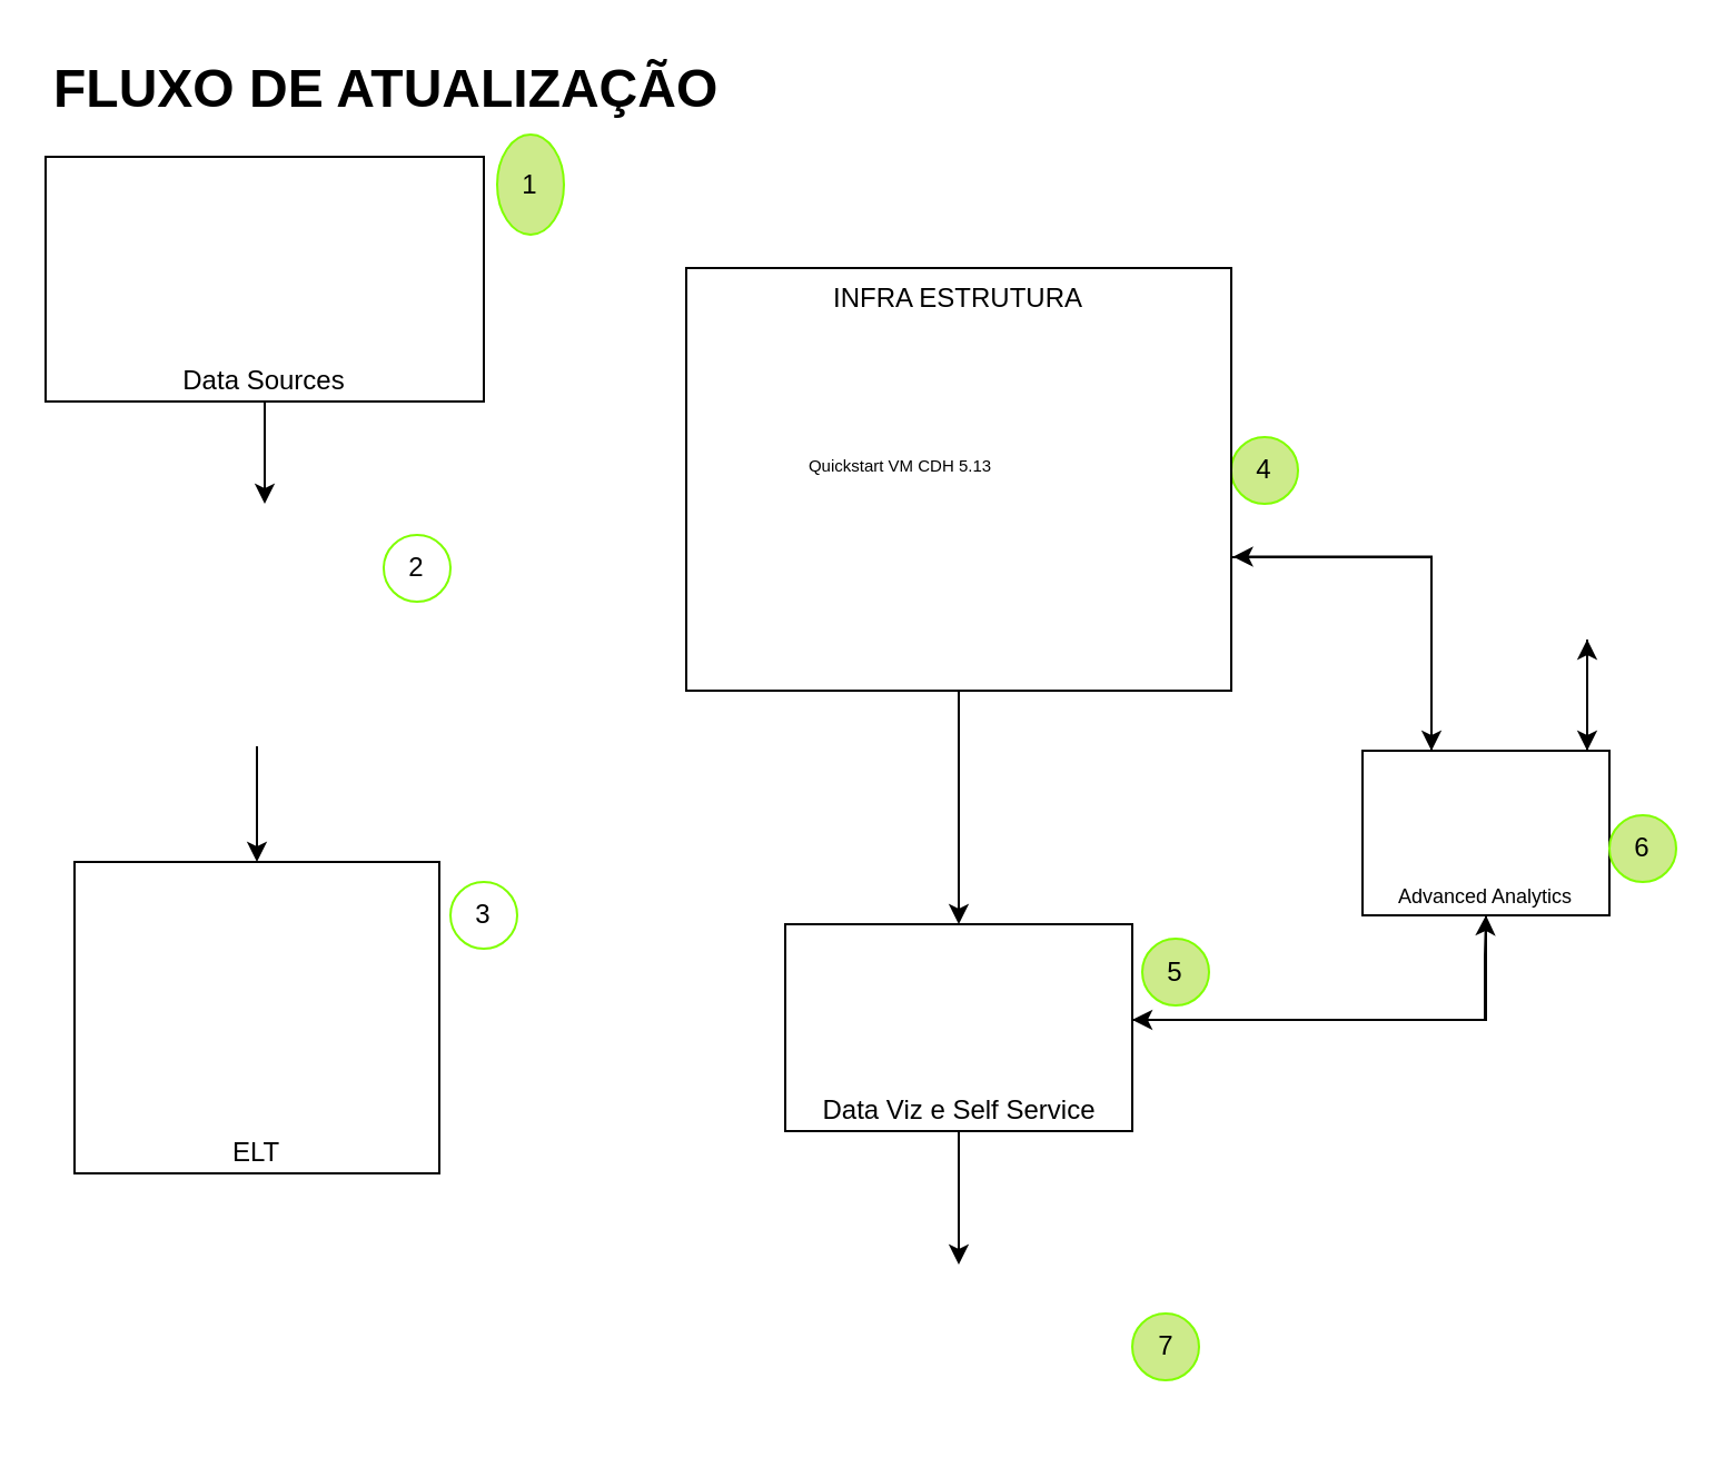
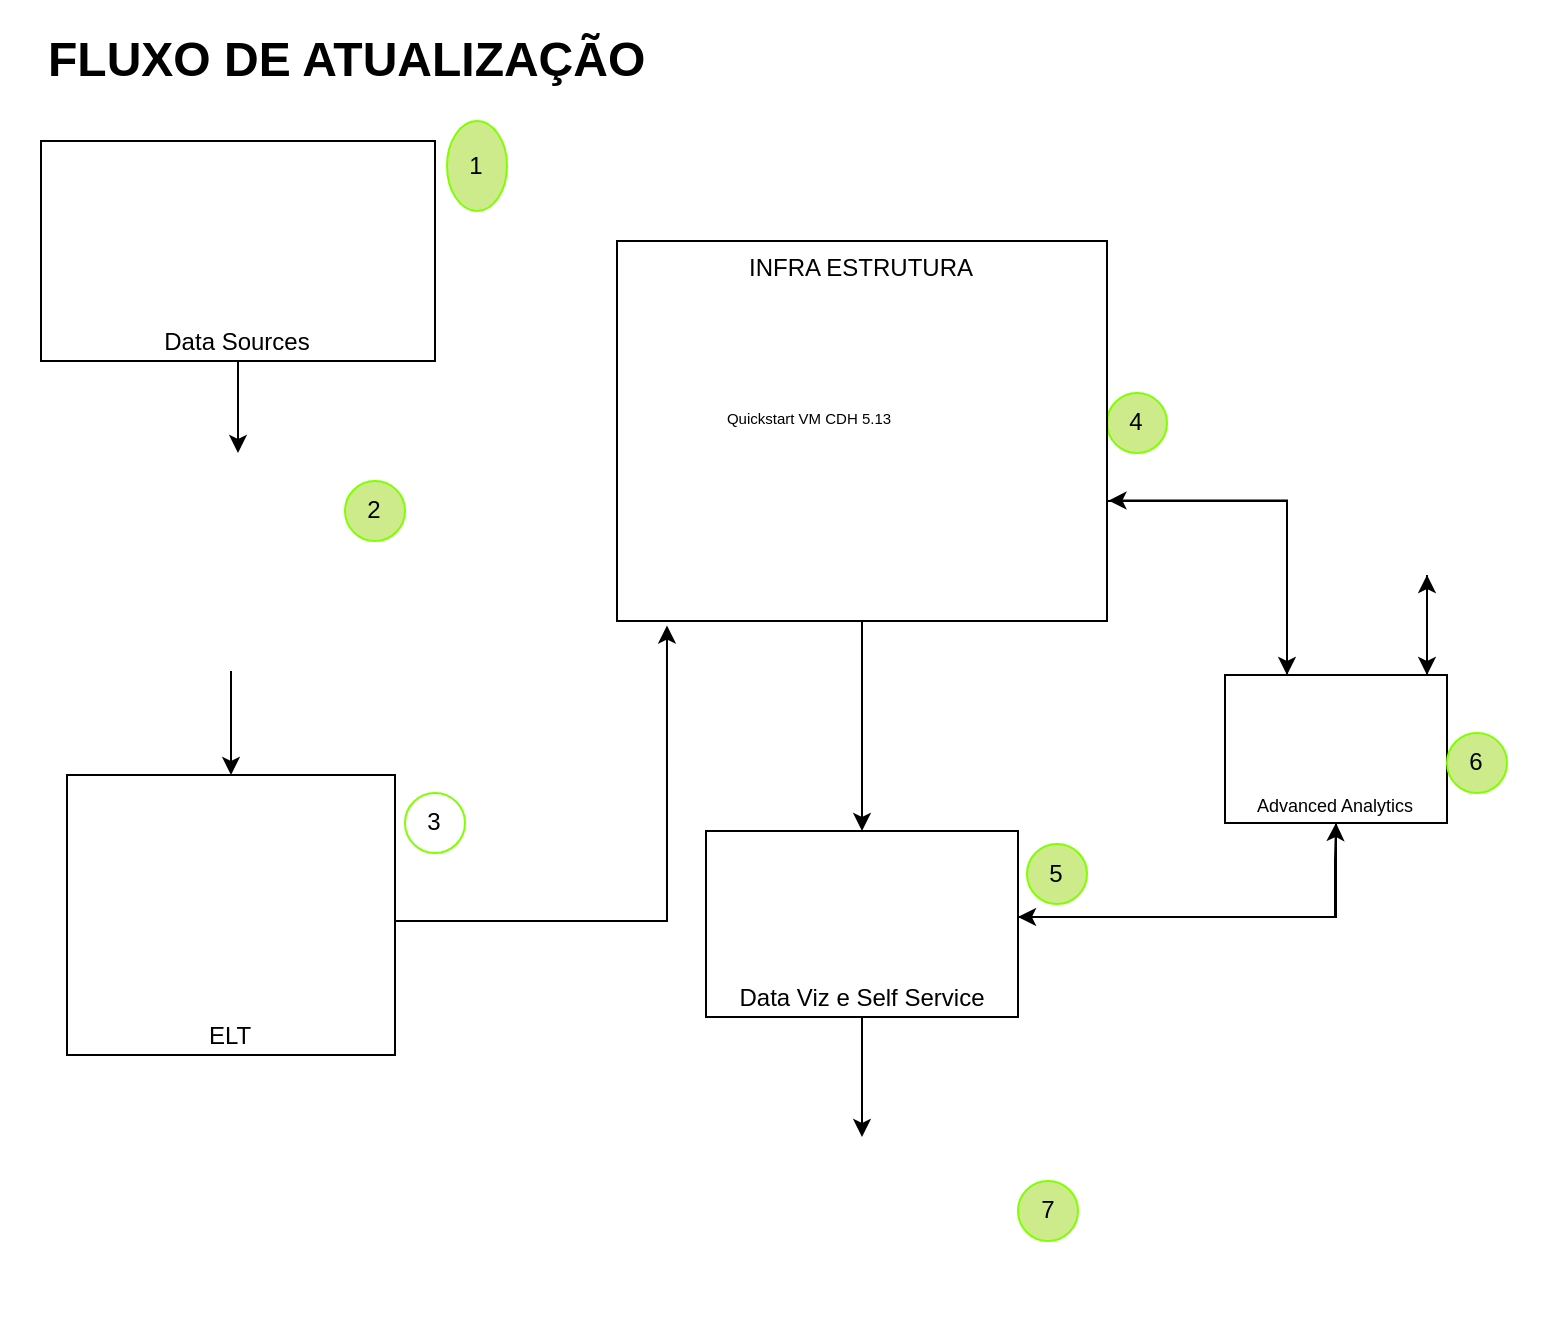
  <mxCell id="0" />
  <mxCell id="1" parent="0" />
  <mxCell id="2" style="edgeStyle=orthogonalEdgeStyle;rounded=0;orthogonalLoop=1;jettySize=auto;html=1;" parent="1" source="34" target="4" edge="1"><mxGeometry relative="1" as="geometry"><Array as="points"><mxPoint x="667" y="458" /></Array></mxGeometry></mxCell>
  <mxCell id="3" style="edgeStyle=orthogonalEdgeStyle;rounded=0;orthogonalLoop=1;jettySize=auto;html=1;entryX=0.5;entryY=1;entryDx=0;entryDy=0;" parent="1" source="4" target="34" edge="1"><mxGeometry relative="1" as="geometry"><mxPoint x="673" y="411" as="targetPoint" /><Array as="points"><mxPoint x="667" y="458" /><mxPoint x="667" y="430" /></Array></mxGeometry></mxCell>
  <mxCell id="4" value="Data Viz e Self Service" style="rounded=0;whiteSpace=wrap;html=1;align=center;verticalAlign=bottom;" parent="1" vertex="1"><mxGeometry x="352.5" y="415" width="156" height="93" as="geometry" /></mxCell>
- <mxCell id="6" value="&lt;span style=&quot;font-size: 24px&quot;&gt;&lt;b&gt;FLUXO DE ATUALIZAÇÃO&lt;/b&gt;&lt;/span&gt;" style="text;html=1;resizable=0;autosize=1;align=left;verticalAlign=middle;points=[];fillColor=none;strokeColor=none;rounded=0;" parent="1" vertex="1"><mxGeometry x="22" y="30" width="310" height="20" as="geometry" /></mxCell>
+ <mxCell id="5" style="edgeStyle=orthogonalEdgeStyle;rounded=0;orthogonalLoop=1;jettySize=auto;html=1;exitX=1;exitY=0.5;exitDx=0;exitDy=0;entryX=0.102;entryY=1.012;entryDx=0;entryDy=0;entryPerimeter=0;" parent="1" source="12" target="44" edge="1"><mxGeometry relative="1" as="geometry"><mxPoint x="357" y="360" as="targetPoint" /><Array as="points"><mxPoint x="197" y="460" /><mxPoint x="333" y="460" /></Array></mxGeometry></mxCell>
+ <mxCell id="6" value="&lt;span style=&quot;font-size: 24px&quot;&gt;&lt;b&gt;FLUXO DE ATUALIZAÇÃO&lt;/b&gt;&lt;/span&gt;" style="text;html=1;resizable=0;autosize=1;align=left;verticalAlign=middle;points=[];fillColor=none;strokeColor=none;rounded=0;" parent="1" vertex="1"><mxGeometry x="22" y="20" width="310" height="20" as="geometry" /></mxCell>
  <mxCell id="7" style="edgeStyle=orthogonalEdgeStyle;rounded=0;orthogonalLoop=1;jettySize=auto;html=1;exitX=0.5;exitY=1;exitDx=0;exitDy=0;" parent="1" source="4" target="10" edge="1"><mxGeometry relative="1" as="geometry" /></mxCell>
  <mxCell id="8" value="" style="shape=image;html=1;verticalAlign=top;verticalLabelPosition=bottom;labelBackgroundColor=#ffffff;imageAspect=0;aspect=fixed;image=https://i0.wp.com/pheag.com.br/wp-content/uploads/2018/08/QlikSense.png?fit=676%2C321&amp;ssl=1;" parent="1" vertex="1"><mxGeometry x="354.5" y="421.5" width="142" height="67" as="geometry" /></mxCell>
  <mxCell id="9" style="edgeStyle=orthogonalEdgeStyle;rounded=0;orthogonalLoop=1;jettySize=auto;html=1;entryX=0.5;entryY=0;entryDx=0;entryDy=0;" parent="1" source="44" target="4" edge="1"><mxGeometry relative="1" as="geometry"><mxPoint x="433" y="370" as="sourcePoint" /><Array as="points" /></mxGeometry></mxCell>
  <mxCell id="10" value="" style="shape=image;html=1;verticalAlign=top;verticalLabelPosition=bottom;labelBackgroundColor=#ffffff;imageAspect=0;aspect=fixed;image=http://beta.ometis.co.uk/wp-content/uploads/2019/01/47477.jpg;" parent="1" vertex="1"><mxGeometry x="360.5" y="568" width="140" height="74" as="geometry" /></mxCell>
  <mxCell id="11" value="" style="group;" parent="1" vertex="1" connectable="0"><mxGeometry x="33" y="387" width="165" height="163" as="geometry" /></mxCell>
  <mxCell id="12" value="ELT" style="rounded=0;whiteSpace=wrap;html=1;horizontal=1;verticalAlign=bottom;" parent="11" vertex="1"><mxGeometry width="164" height="140" as="geometry" /></mxCell>
  <mxCell id="13" value="" style="shape=image;html=1;verticalAlign=top;verticalLabelPosition=bottom;labelBackgroundColor=#ffffff;imageAspect=0;aspect=fixed;image=https://forum-cdn.knime.com/uploads/default/original/2X/a/ae229a306a188a9716d22cf1eec06b526ccf944d.png;fillColor=#FFFFFF;" parent="11" vertex="1"><mxGeometry x="4.5" y="48.892" width="156" height="46" as="geometry" /></mxCell>
  <mxCell id="14" value="" style="group;html=1;" parent="11" vertex="1" connectable="0"><mxGeometry x="4.5" y="2.997" width="156" height="137.787" as="geometry" /></mxCell>
  <mxCell id="15" value="" style="shape=image;html=1;verticalAlign=top;verticalLabelPosition=bottom;labelBackgroundColor=#ffffff;imageAspect=0;aspect=fixed;image=https://www.octoparse.com/media/4658/knime-03.jpg;fillColor=#FFFFFF;" parent="14" vertex="1"><mxGeometry x="18.5" width="119" height="48" as="geometry" /></mxCell>
  <mxCell id="16" value="" style="shape=image;imageAspect=0;aspect=fixed;verticalLabelPosition=bottom;verticalAlign=top;image=https://www.ripe.net/participate/meetings/regional-meetings/images/beeline_logo.png/image;imageBorder=none;" vertex="1" parent="11"><mxGeometry x="49.25" y="94.89" width="66.5" height="25.32" as="geometry" /></mxCell>
  <mxCell id="17" value="" style="group" parent="1" vertex="1" connectable="0"><mxGeometry x="62" y="226" width="110" height="109" as="geometry" /></mxCell>
  <mxCell id="18" value="" style="shape=image;html=1;verticalAlign=top;verticalLabelPosition=bottom;labelBackgroundColor=#ffffff;imageAspect=0;aspect=fixed;image=https://cdn2.iconfinder.com/data/icons/ios-7-icons/50/download2-128.png" parent="17" vertex="1"><mxGeometry x="31.5" width="50" height="50" as="geometry" /></mxCell>
  <mxCell id="19" value="" style="group" parent="17" vertex="1" connectable="0"><mxGeometry y="59" width="115" height="50" as="geometry" /></mxCell>
  <mxCell id="20" value="" style="group" parent="19" vertex="1" connectable="0"><mxGeometry width="115" height="50" as="geometry" /></mxCell>
  <mxCell id="21" value="" style="shape=image;html=1;verticalAlign=top;verticalLabelPosition=bottom;labelBackgroundColor=#ffffff;imageAspect=0;aspect=fixed;image=https://cdn3.iconfinder.com/data/icons/file-extension-names-vol-3-2/512/2-128.png" parent="20" vertex="1"><mxGeometry width="35.714" height="35.714" as="geometry" /></mxCell>
  <mxCell id="22" value="" style="shape=image;html=1;verticalAlign=top;verticalLabelPosition=bottom;labelBackgroundColor=#ffffff;imageAspect=0;aspect=fixed;image=https://cdn3.iconfinder.com/data/icons/file-extension-names-vol-3-2/512/2-128.png" parent="20" vertex="1"><mxGeometry x="35.092" y="14.286" width="35.714" height="35.714" as="geometry" /></mxCell>
  <mxCell id="23" value="" style="shape=image;html=1;verticalAlign=top;verticalLabelPosition=bottom;labelBackgroundColor=#ffffff;imageAspect=0;aspect=fixed;image=https://cdn3.iconfinder.com/data/icons/file-extension-names-vol-3-2/512/2-128.png" parent="20" vertex="1"><mxGeometry x="72.721" y="1" width="35.714" height="35.714" as="geometry" /></mxCell>
  <mxCell id="24" style="edgeStyle=orthogonalEdgeStyle;rounded=0;orthogonalLoop=1;jettySize=auto;html=1;" parent="1" source="22" target="12" edge="1"><mxGeometry relative="1" as="geometry" /></mxCell>
  <mxCell id="25" value="" style="group" parent="1" vertex="1" connectable="0"><mxGeometry x="20" y="70" width="197" height="110" as="geometry" /></mxCell>
  <mxCell id="26" value="Data Sources" style="rounded=0;whiteSpace=wrap;html=1;align=center;verticalAlign=bottom;" parent="25" vertex="1"><mxGeometry width="197" height="110" as="geometry" /></mxCell>
  <mxCell id="27" value="" style="group" parent="25" vertex="1" connectable="0"><mxGeometry x="7" y="9" width="187.5" height="81" as="geometry" /></mxCell>
  <mxCell id="28" value="" style="shape=image;html=1;verticalAlign=top;verticalLabelPosition=bottom;labelBackgroundColor=#ffffff;imageAspect=0;aspect=fixed;image=https://www.luz.mg.gov.br/painel/conteudo/dados/2019-06/tcemg-660x371-19062019-155952.jpg;" parent="27" vertex="1"><mxGeometry y="41" width="71" height="40" as="geometry" /></mxCell>
  <mxCell id="29" value="" style="shape=image;html=1;verticalAlign=top;verticalLabelPosition=bottom;labelBackgroundColor=#ffffff;imageAspect=0;aspect=fixed;image=https://www.infoescola.com/wp-content/uploads/2008/02/IBGE.png;fillColor=#FFFFFF;" parent="27" vertex="1"><mxGeometry x="16.5" y="8" width="75" height="20" as="geometry" /></mxCell>
  <mxCell id="30" value="" style="shape=image;html=1;verticalAlign=top;verticalLabelPosition=bottom;labelBackgroundColor=#ffffff;imageAspect=0;aspect=fixed;image=http://sindivestuario.org.br/wp-content/uploads/2019/07/inmetro2.jpg;fillColor=#FFFFFF;" parent="27" vertex="1"><mxGeometry x="105.5" y="-2" width="73" height="41" as="geometry" /></mxCell>
  <mxCell id="31" value="" style="shape=image;html=1;verticalAlign=top;verticalLabelPosition=bottom;labelBackgroundColor=#ffffff;imageAspect=0;aspect=fixed;image=https://upload.wikimedia.org/wikipedia/commons/thumb/c/cc/ANP.svg/1200px-ANP.svg.png;fillColor=#FFFFFF;" parent="27" vertex="1"><mxGeometry x="88.5" y="45.5" width="82" height="31" as="geometry" /></mxCell>
  <mxCell id="32" style="edgeStyle=orthogonalEdgeStyle;rounded=0;orthogonalLoop=1;jettySize=auto;html=1;" parent="1" source="26" target="18" edge="1"><mxGeometry relative="1" as="geometry" /></mxCell>
  <mxCell id="33" value="" style="group" parent="1" vertex="1" connectable="0"><mxGeometry x="593" y="331" width="130" height="80" as="geometry" /></mxCell>
  <mxCell id="34" value="&lt;font style=&quot;font-size: 9px&quot;&gt;Advanced Analytics&lt;/font&gt;" style="rounded=0;whiteSpace=wrap;html=1;align=center;verticalAlign=bottom;" parent="33" vertex="1"><mxGeometry x="19" y="6" width="111" height="74" as="geometry" /></mxCell>
  <mxCell id="35" value="" style="shape=image;html=1;verticalAlign=top;verticalLabelPosition=bottom;labelBackgroundColor=#ffffff;imageAspect=0;aspect=fixed;image=https://www.python.org/static/community_logos/python-logo-master-v3-TM.png;align=center;" parent="33" vertex="1"><mxGeometry x="30" y="17" width="80" height="23" as="geometry" /></mxCell>
  <mxCell id="36" value="" style="shape=image;html=1;verticalAlign=top;verticalLabelPosition=bottom;labelBackgroundColor=#ffffff;imageAspect=0;aspect=fixed;image=https://upload.wikimedia.org/wikipedia/commons/thumb/1/1b/R_logo.svg/1200px-R_logo.svg.png;align=center;" parent="33" vertex="1"><mxGeometry x="62.5" y="40" width="24" height="17" as="geometry" /></mxCell>
  <mxCell id="37" value="1" style="ellipse;whiteSpace=wrap;html=1;aspect=fixed;align=center;fillColor=#cdeb8b;strokeColor=#80FF00;" parent="1" vertex="1"><mxGeometry x="223" y="60" width="30" height="45" as="geometry" /></mxCell>
- <mxCell id="38" value="2" style="ellipse;whiteSpace=wrap;html=1;aspect=fixed;align=center;fillColor=#ffffff;strokeColor=#80FF00;" parent="1" vertex="1"><mxGeometry x="172" y="240" width="30" height="30" as="geometry" /></mxCell>
+ <mxCell id="38" value="2" style="ellipse;whiteSpace=wrap;html=1;aspect=fixed;align=center;fillColor=#cdeb8b;strokeColor=#80FF00;" parent="1" vertex="1"><mxGeometry x="172" y="240" width="30" height="30" as="geometry" /></mxCell>
  <mxCell id="39" value="3" style="ellipse;whiteSpace=wrap;html=1;aspect=fixed;align=center;fillColor=#ffffff;strokeColor=#80FF00;" parent="1" vertex="1"><mxGeometry x="202" y="396" width="30" height="30" as="geometry" /></mxCell>
  <mxCell id="40" value="4" style="ellipse;whiteSpace=wrap;html=1;aspect=fixed;align=center;fillColor=#cdeb8b;strokeColor=#80FF00;" parent="1" vertex="1"><mxGeometry x="553" y="196" width="30" height="30" as="geometry" /></mxCell>
  <mxCell id="41" value="7" style="ellipse;whiteSpace=wrap;html=1;aspect=fixed;align=center;fillColor=#cdeb8b;strokeColor=#80FF00;" parent="1" vertex="1"><mxGeometry x="508.5" y="590" width="30" height="30" as="geometry" /></mxCell>
  <mxCell id="42" value="5" style="ellipse;whiteSpace=wrap;html=1;aspect=fixed;align=center;fillColor=#cdeb8b;strokeColor=#80FF00;" parent="1" vertex="1"><mxGeometry x="513" y="421.5" width="30" height="30" as="geometry" /></mxCell>
  <mxCell id="43" style="edgeStyle=orthogonalEdgeStyle;rounded=0;orthogonalLoop=1;jettySize=auto;html=1;" parent="1" source="44" target="34" edge="1"><mxGeometry relative="1" as="geometry"><Array as="points"><mxPoint x="643" y="250" /></Array></mxGeometry></mxCell>
  <mxCell id="44" value="INFRA ESTRUTURA" style="rounded=0;whiteSpace=wrap;html=1;align=center;verticalAlign=top;" parent="1" vertex="1"><mxGeometry x="308" y="120" width="245" height="190" as="geometry" /></mxCell>
  <mxCell id="45" value="" style="group" parent="1" vertex="1" connectable="0"><mxGeometry x="311.5" y="155.5" width="225" height="153" as="geometry" /></mxCell>
  <mxCell id="46" value="" style="group" parent="45" vertex="1" connectable="0"><mxGeometry width="225" height="153" as="geometry" /></mxCell>
  <mxCell id="47" value="" style="shape=image;html=1;verticalAlign=top;verticalLabelPosition=bottom;labelBackgroundColor=#ffffff;imageAspect=0;aspect=fixed;image=https://upload.wikimedia.org/wikipedia/commons/thumb/b/bb/Apache_Hive_logo.svg/1200px-Apache_Hive_logo.svg.png;fillColor=#FFFFFF;" parent="46" vertex="1"><mxGeometry x="40" y="89" width="46" height="42" as="geometry" /></mxCell>
  <mxCell id="48" value="" style="shape=image;html=1;verticalAlign=top;verticalLabelPosition=bottom;labelBackgroundColor=#ffffff;imageAspect=0;aspect=fixed;image=https://ih0.redbubble.net/image.334827941.865/pp,550x550.u1.jpg;" parent="46" vertex="1"><mxGeometry x="109" y="83.5" width="85" height="60" as="geometry" /></mxCell>
  <mxCell id="49" value="" style="shape=image;html=1;verticalAlign=top;verticalLabelPosition=bottom;labelBackgroundColor=#ffffff;imageAspect=0;aspect=fixed;image=https://upload.wikimedia.org/wikipedia/commons/d/d5/Hey_Machine_Learning_Logo.png;" parent="1" vertex="1"><mxGeometry x="681" y="223" width="64" height="64" as="geometry" /></mxCell>
  <mxCell id="50" style="edgeStyle=orthogonalEdgeStyle;rounded=0;orthogonalLoop=1;jettySize=auto;html=1;" parent="1" target="49" edge="1"><mxGeometry relative="1" as="geometry"><mxPoint x="713" y="337" as="sourcePoint" /><Array as="points"><mxPoint x="713" y="337" /></Array></mxGeometry></mxCell>
  <mxCell id="51" style="edgeStyle=orthogonalEdgeStyle;rounded=0;orthogonalLoop=1;jettySize=auto;html=1;" parent="1" source="49" edge="1"><mxGeometry relative="1" as="geometry"><mxPoint x="713" y="337" as="targetPoint" /><Array as="points"><mxPoint x="713" y="337" /></Array></mxGeometry></mxCell>
  <mxCell id="52" value="&lt;font style=&quot;font-size: 9px&quot;&gt;&lt;sup style=&quot;line-height: 50%&quot;&gt;Quickstart VM CDH 5.13&lt;/sup&gt;&lt;/font&gt;" style="shape=image;html=1;verticalAlign=top;verticalLabelPosition=bottom;labelBackgroundColor=#ffffff;imageAspect=0;aspect=fixed;image=https://churrops.files.wordpress.com/2017/05/cloudera-hadoop-logo-1.png;fillColor=#FFFFFF;labelPosition=center;align=center;spacing=-10;" parent="1" vertex="1"><mxGeometry x="318" y="150" width="172" height="60" as="geometry" /></mxCell>
  <mxCell id="53" style="edgeStyle=orthogonalEdgeStyle;rounded=0;orthogonalLoop=1;jettySize=auto;html=1;entryX=1.003;entryY=0.683;entryDx=0;entryDy=0;entryPerimeter=0;" parent="1" target="44" edge="1"><mxGeometry relative="1" as="geometry"><mxPoint x="533" y="310" as="targetPoint" /><mxPoint x="633" y="337" as="sourcePoint" /><Array as="points"><mxPoint x="643" y="337" /><mxPoint x="643" y="250" /></Array></mxGeometry></mxCell>
  <mxCell id="54" value="6" style="ellipse;whiteSpace=wrap;html=1;aspect=fixed;align=center;fillColor=#cdeb8b;strokeColor=#80FF00;" vertex="1" parent="1"><mxGeometry x="723" y="366" width="30" height="30" as="geometry" /></mxCell>
